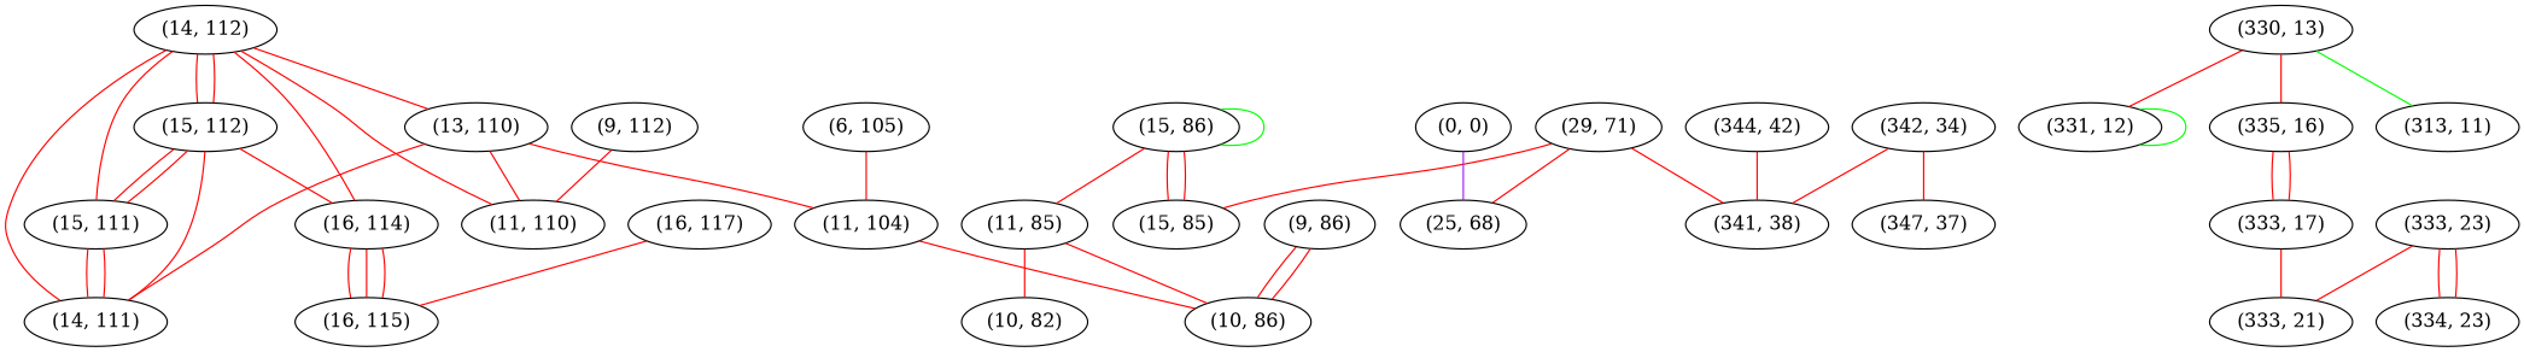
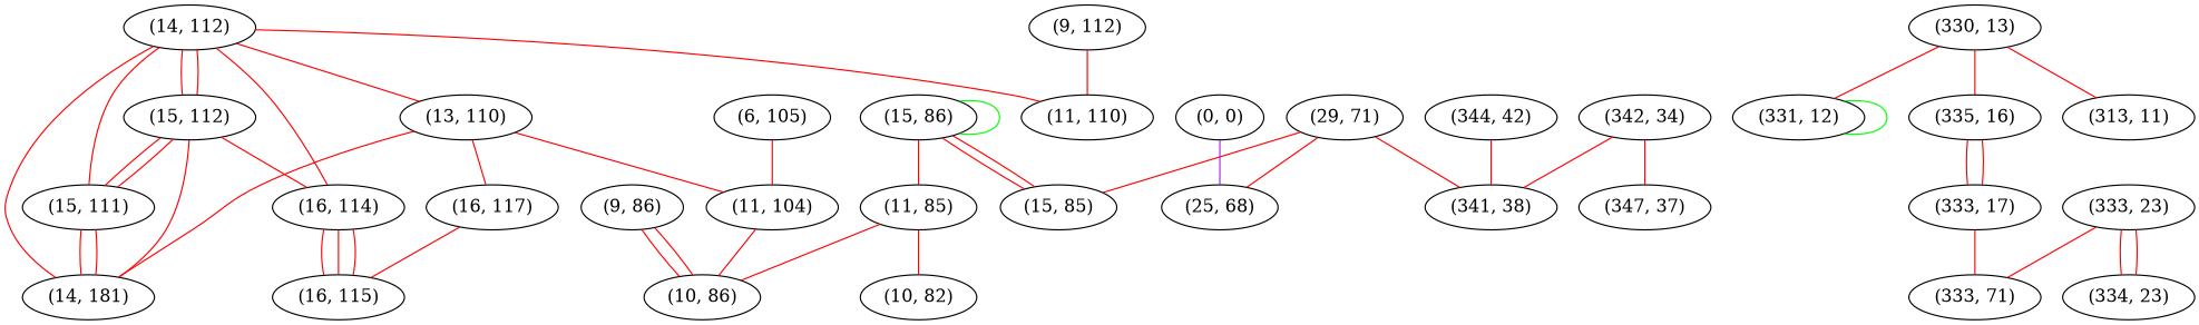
  graph {
    edge [color=red weight=1]
    "(15, 86)"
    "(11, 85)"
    "(15, 85)"
    "(10, 82)"
    "(10, 86)"
    "(29, 71)"
    "(25, 68)"
    "(341, 38)"
    "(14, 112)"
    "(15, 112)"
    "(15, 111)"
    "(13, 110)"
    "(16, 114)"
-   "(14, 111)"
+   "(14, 111)" [label="(14, 181)"]
    "(11, 110)"
    "(11, 104)"
    "(16, 115)"
    "(330, 13)"
    "(331, 12)"
    "(335, 16)"
    "(313, 11)"
    "(333, 17)"
    "(342, 34)"
    "(347, 37)"
    "(6, 105)"
    "(333, 23)"
-   "(333, 21)"
+   "(333, 21)" [label="(333, 71)"]
    "(334, 23)"
    "(9, 112)"
    "(16, 117)"
    "(0, 0)"
    "(9, 86)"
    "(344, 42)"
    "(15, 86)" -- "(15, 86)" [color=green weight=2]
    "(15, 86)" -- "(11, 85)"
    "(15, 86)" -- "(15, 85)"
    "(15, 86)" -- "(15, 85)"
    "(11, 85)" -- "(10, 82)"
    "(11, 85)" -- "(10, 86)"
    "(29, 71)" -- "(15, 85)"
    "(29, 71)" -- "(25, 68)"
    "(29, 71)" -- "(341, 38)"
    "(14, 112)" -- "(15, 112)"
    "(14, 112)" -- "(15, 112)"
    "(14, 112)" -- "(15, 111)"
    "(14, 112)" -- "(13, 110)"
    "(14, 112)" -- "(16, 114)"
    "(14, 112)" -- "(14, 111)"
    "(14, 112)" -- "(11, 110)"
    "(15, 112)" -- "(15, 111)"
    "(15, 112)" -- "(15, 111)"
    "(15, 112)" -- "(16, 114)"
    "(15, 112)" -- "(14, 111)"
    "(15, 111)" -- "(14, 111)"
    "(15, 111)" -- "(14, 111)"
    "(13, 110)" -- "(14, 111)"
-   "(13, 110)" -- "(11, 110)"
+   "(13, 110)" -- "(16, 117)"
    "(13, 110)" -- "(11, 104)"
    "(16, 114)" -- "(16, 115)"
    "(16, 114)" -- "(16, 115)"
    "(16, 114)" -- "(16, 115)"
    "(11, 104)" -- "(10, 86)"
    "(330, 13)" -- "(331, 12)"
    "(330, 13)" -- "(335, 16)"
-   "(330, 13)" -- "(313, 11)" [color=green]
+   "(330, 13)" -- "(313, 11)"
    "(331, 12)" -- "(331, 12)" [color=green weight=2]
    "(335, 16)" -- "(333, 17)"
    "(335, 16)" -- "(333, 17)"
    "(333, 17)" -- "(333, 21)"
    "(342, 34)" -- "(341, 38)"
    "(342, 34)" -- "(347, 37)"
    "(6, 105)" -- "(11, 104)"
    "(333, 23)" -- "(333, 21)"
    "(333, 23)" -- "(334, 23)"
    "(333, 23)" -- "(334, 23)"
    "(9, 112)" -- "(11, 110)"
    "(16, 117)" -- "(16, 115)"
    "(0, 0)" -- "(25, 68)" [color=purple weight=4]
    "(9, 86)" -- "(10, 86)"
    "(9, 86)" -- "(10, 86)"
    "(344, 42)" -- "(341, 38)"
  }
